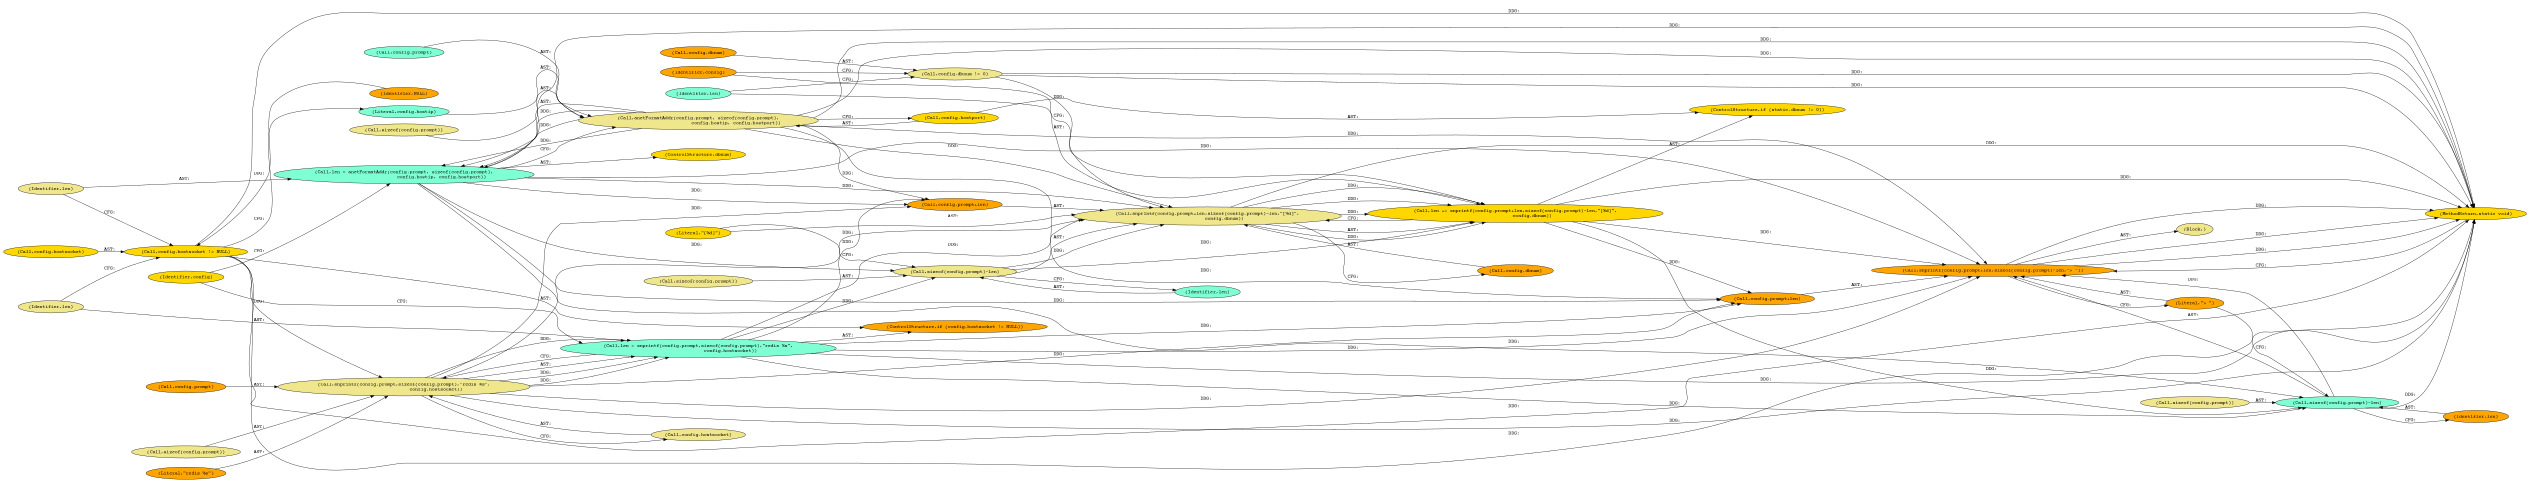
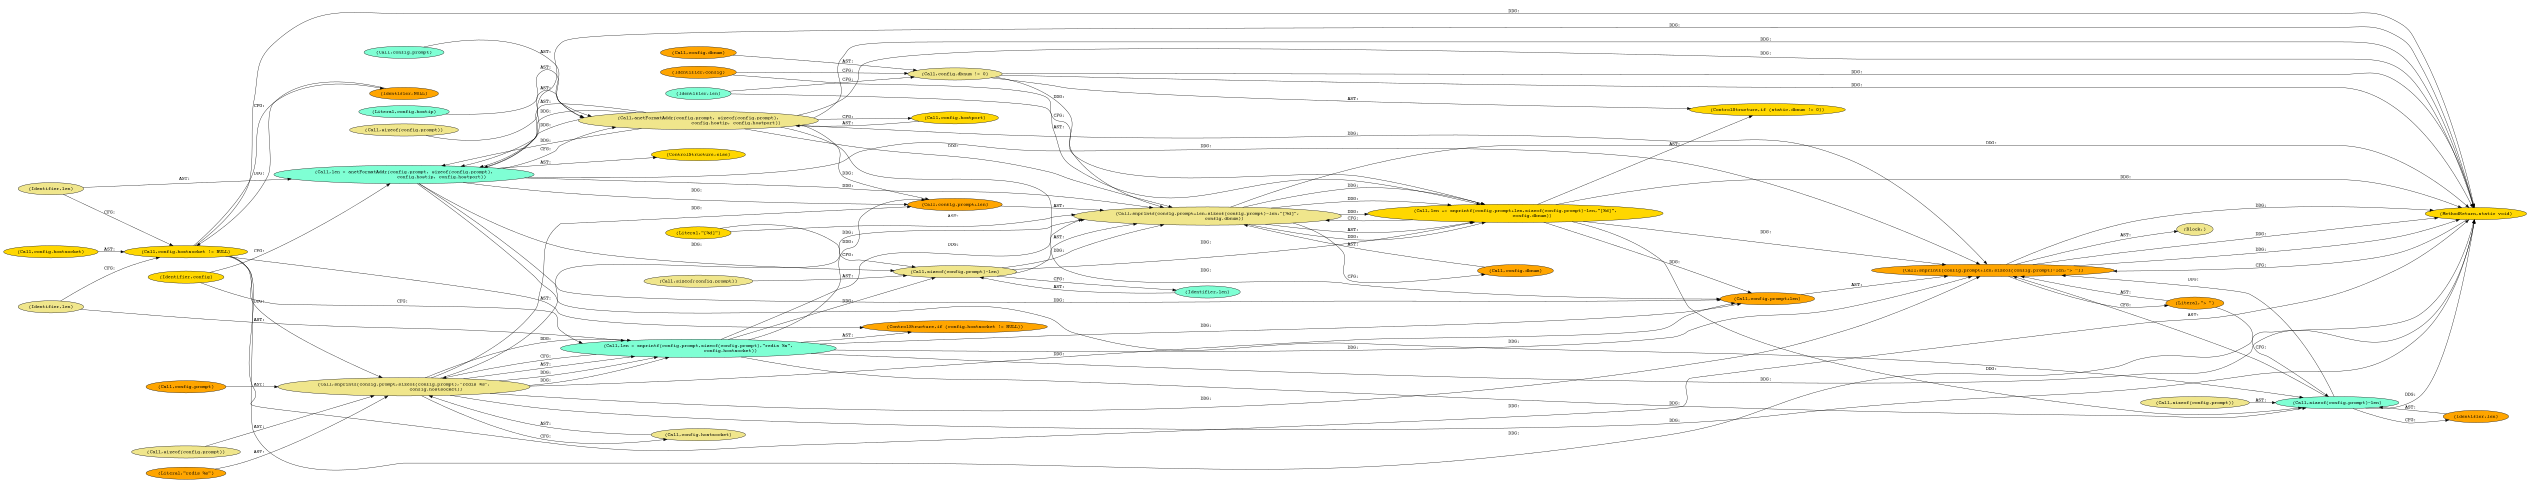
  digraph {
    fontname="Courier Prime"
    rankdir=LR
    node [fillcolor=khaki fontname="Courier Prime" style=filled]
    edge [fontname="Courier Prime"]
    n1 [fillcolor=orange label="(Call,snprintf(config.prompt+len,sizeof(config.prompt)-len,\"> \"))"]
    n2 [fillcolor=gold label="(MethodReturn,static void)"]
    n3 [fillcolor=orange label="(Literal,\"> \")"]
    n4 [label="(Block,)"]
    n5 [fillcolor=aquamarine label="(Call,sizeof(config.prompt)-len)"]
    n6 [label="(Call,anetFormatAddr(config.prompt, sizeof(config.prompt),\n                           config.hostip, config.hostport))"]
    n7 [fillcolor=aquamarine label="(Call,len = anetFormatAddr(config.prompt, sizeof(config.prompt),\n                           config.hostip, config.hostport))"]
    n8 [label="(Call,snprintf(config.prompt+len,sizeof(config.prompt)-len,\"[%d]\",\n            config.dbnum))"]
    n9 [fillcolor=gold label="(Call,config.hostport)"]
    n10 [fillcolor=orange label="(Call,config.prompt+len)"]
    n11 [fillcolor=orange label="(Call,config.prompt+len)"]
    n12 [label="(Call,sizeof(config.prompt)-len)"]
-   n13 [fillcolor=gold label="(ControlStructure,dbnum)"]
+   n13 [fillcolor=gold label="(ControlStructure,else)"]
    n14 [fillcolor=gold label="(Call,len += snprintf(config.prompt+len,sizeof(config.prompt)-len,\"[%d]\",\n            config.dbnum))"]
    n15 [fillcolor=orange label="(Call,config.dbnum)"]
    n16 [label="(Call,snprintf(config.prompt,sizeof(config.prompt),\"redis %s\",\n                       config.hostsocket))"]
    n17 [fillcolor=aquamarine label="(Call,len = snprintf(config.prompt,sizeof(config.prompt),\"redis %s\",\n                       config.hostsocket))"]
    n18 [label="(Call,config.hostsocket)"]
    n19 [fillcolor=orange label="(ControlStructure,if (config.hostsocket != NULL))"]
    n20 [fillcolor=gold label="(Call,config.hostsocket != NULL)"]
    n21 [fillcolor=orange label="(Identifier,NULL)"]
    n22 [fillcolor=aquamarine label="(Identifier,len)"]
    n23 [fillcolor=orange label="(Identifier,len)"]
    n24 [fillcolor=gold label="(ControlStructure,if (static.dbnum != 0))"]
    n25 [label="(Call,config.dbnum != 0)"]
    n26 [label="(Identifier,len)"]
    n27 [fillcolor=gold label="(Literal,\"[%d]\")"]
    n28 [fillcolor=orange label="(Call,config.prompt)"]
    n29 [fillcolor=orange label="(Identifier,config)"]
    n30 [fillcolor=aquamarine label="(Literal,config.hostip)"]
    n31 [label="(Call,sizeof(config.prompt))"]
    n32 [label="(Call,sizeof(config.prompt))"]
    n33 [fillcolor=gold label="(Identifier,config)"]
    n34 [fillcolor=gold label="(Call,config.hostsocket)"]
    n35 [fillcolor=orange label="(Call,config.dbnum)"]
    n36 [fillcolor=aquamarine label="(Call,config.prompt)"]
    n37 [label="(Call,sizeof(config.prompt))"]
    n38 [fillcolor=aquamarine label="(Identifier,len)"]
    n39 [label="(Call,sizeof(config.prompt))"]
    n40 [fillcolor=orange label="(Literal,\"redis %s\")"]
    n41 [label="(Identifier,len)"]
    n1 -> n2 [label="DDG: "]
    n1 -> n2 [label="DDG: "]
    n1 -> n2 [label="DDG: "]
    n1 -> n3 [label="CFG: "]
    n1 -> n4 [label="AST: "]
    n2 -> n1 [label="CFG: "]
    n3 -> n1 [label="AST: "]
    n3 -> n5 [label="CFG: "]
    n5 -> n1 [label="AST: "]
    n5 -> n1 [label="DDG: "]
    n5 -> n2 [label="DDG: "]
    n5 -> n23 [label="CFG: "]
    n6 -> n1 [label="DDG: "]
    n6 -> n2 [label="DDG: "]
    n6 -> n2 [label="DDG: "]
    n6 -> n7 [label="AST: "]
    n6 -> n7 [label="DDG: "]
    n6 -> n7 [label="DDG: "]
    n6 -> n7 [label="DDG: "]
    n6 -> n8 [label="DDG: "]
    n6 -> n9 [label="CFG: "]
    n6 -> n10 [label="DDG: "]
    n6 -> n11 [label="DDG: "]
    n7 -> n1 [label="DDG: "]
    n7 -> n2 [label="DDG: "]
    n7 -> n5 [label="DDG: "]
    n7 -> n6 [label="CFG: "]
    n7 -> n8 [label="DDG: "]
    n7 -> n10 [label="DDG: "]
    n7 -> n11 [label="DDG: "]
    n7 -> n12 [label="DDG: "]
    n7 -> n13 [label="AST: "]
    n8 -> n2 [label="DDG: "]
    n8 -> n14 [label="AST: "]
    n8 -> n14 [label="DDG: "]
    n8 -> n14 [label="DDG: "]
    n8 -> n14 [label="DDG: "]
    n8 -> n14 [label="DDG: "]
    n8 -> n15 [label="CFG: "]
    n9 -> n6 [label="AST: "]
    n10 -> n8 [label="AST: "]
    n11 -> n1 [label="AST: "]
    n12 -> n8 [label="AST: "]
    n12 -> n8 [label="DDG: "]
    n12 -> n14 [label="DDG: "]
    n12 -> n22 [label="CFG: "]
    n14 -> n1 [label="DDG: "]
    n14 -> n2 [label="DDG: "]
    n14 -> n5 [label="DDG: "]
    n14 -> n8 [label="CFG: "]
    n14 -> n11 [label="DDG: "]
    n14 -> n24 [label="AST: "]
    n15 -> n8 [label="AST: "]
    n16 -> n1 [label="DDG: "]
    n16 -> n2 [label="DDG: "]
    n16 -> n8 [label="DDG: "]
    n16 -> n10 [label="DDG: "]
    n16 -> n11 [label="DDG: "]
    n16 -> n17 [label="AST: "]
    n16 -> n17 [label="DDG: "]
    n16 -> n17 [label="DDG: "]
    n16 -> n17 [label="DDG: "]
    n16 -> n18 [label="CFG: "]
    n17 -> n1 [label="DDG: "]
    n17 -> n2 [label="DDG: "]
    n17 -> n5 [label="DDG: "]
    n17 -> n8 [label="DDG: "]
    n17 -> n10 [label="DDG: "]
    n17 -> n11 [label="DDG: "]
    n17 -> n12 [label="DDG: "]
    n17 -> n16 [label="CFG: "]
    n17 -> n19 [label="AST: "]
    n18 -> n16 [label="AST: "]
    n20 -> n2 [label="DDG: "]
    n20 -> n2 [label="DDG: "]
    n20 -> n2 [label="DDG: "]
    n20 -> n16 [label="DDG: "]
    n20 -> n19 [label="AST: "]
-   n20 -> n30 [label="CFG: "]
+   n20 -> n21 [label="CFG: "]
    n21 -> n20 [label="DDG: "]
    n22 -> n12 [label="AST: "]
    n23 -> n5 [label="AST: "]
    n25 -> n2 [label="DDG: "]
    n25 -> n2 [label="DDG: "]
    n25 -> n8 [label="DDG: "]
-   n9 -> n24 [label="AST: "]
+   n25 -> n24 [label="AST: "]
    n26 -> n17 [label="AST: "]
    n26 -> n20 [label="CFG: "]
    n27 -> n8 [label="AST: "]
    n27 -> n12 [label="CFG: "]
    n28 -> n16 [label="AST: "]
    n29 -> n14 [label="CFG: "]
    n29 -> n25 [label="CFG: "]
    n30 -> n6 [label="AST: "]
    n31 -> n5 [label="AST: "]
    n32 -> n6 [label="AST: "]
    n33 -> n7 [label="CFG: "]
    n33 -> n17 [label="CFG: "]
    n34 -> n20 [label="AST: "]
    n35 -> n25 [label="AST: "]
    n36 -> n6 [label="AST: "]
    n37 -> n16 [label="AST: "]
    n38 -> n14 [label="AST: "]
    n38 -> n25 [label="CFG: "]
    n39 -> n12 [label="AST: "]
    n40 -> n16 [label="AST: "]
    n41 -> n7 [label="AST: "]
    n41 -> n20 [label="CFG: "]
  }
